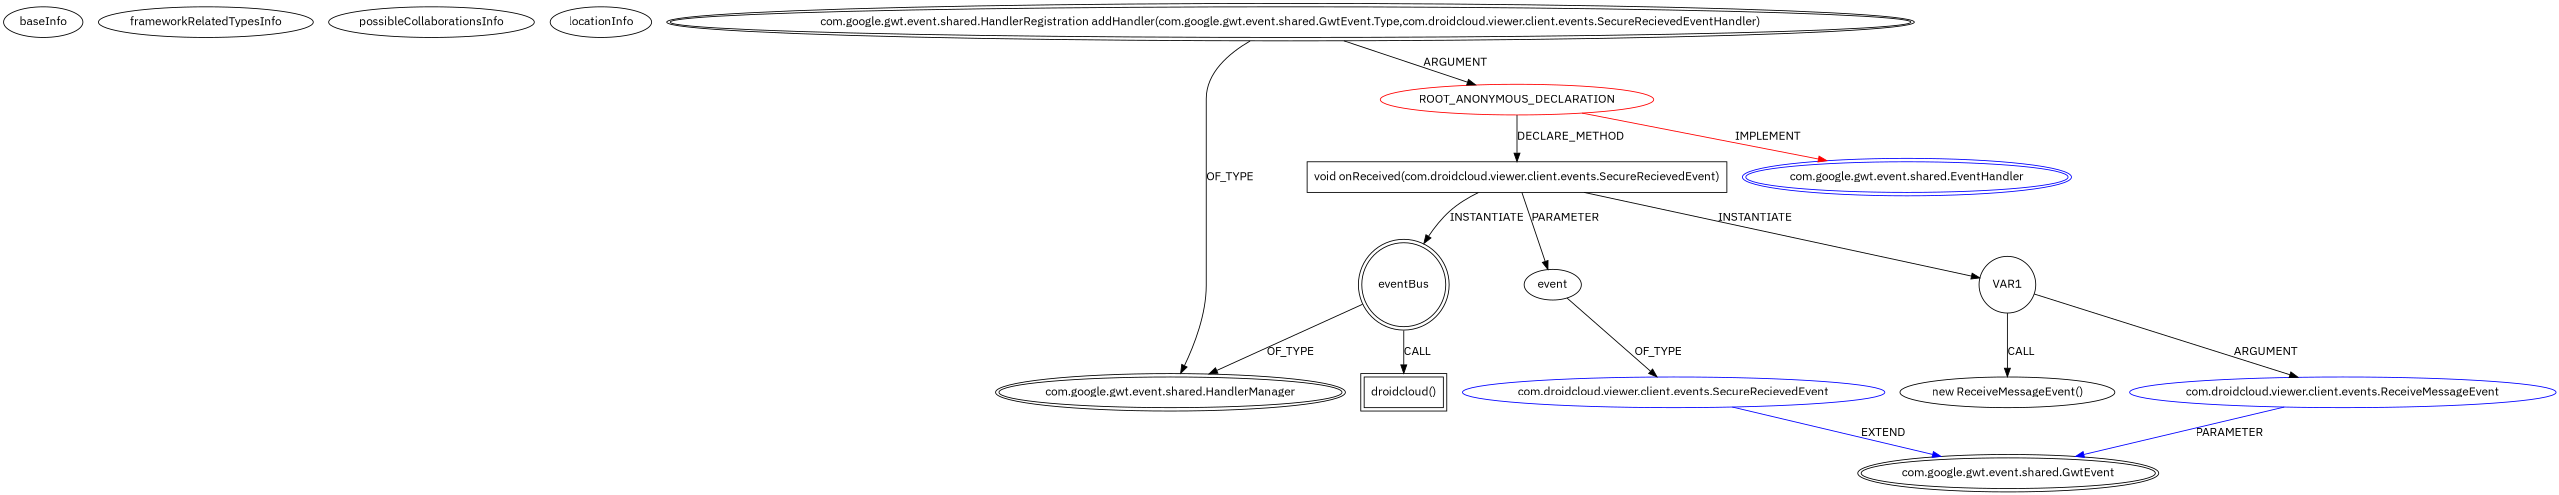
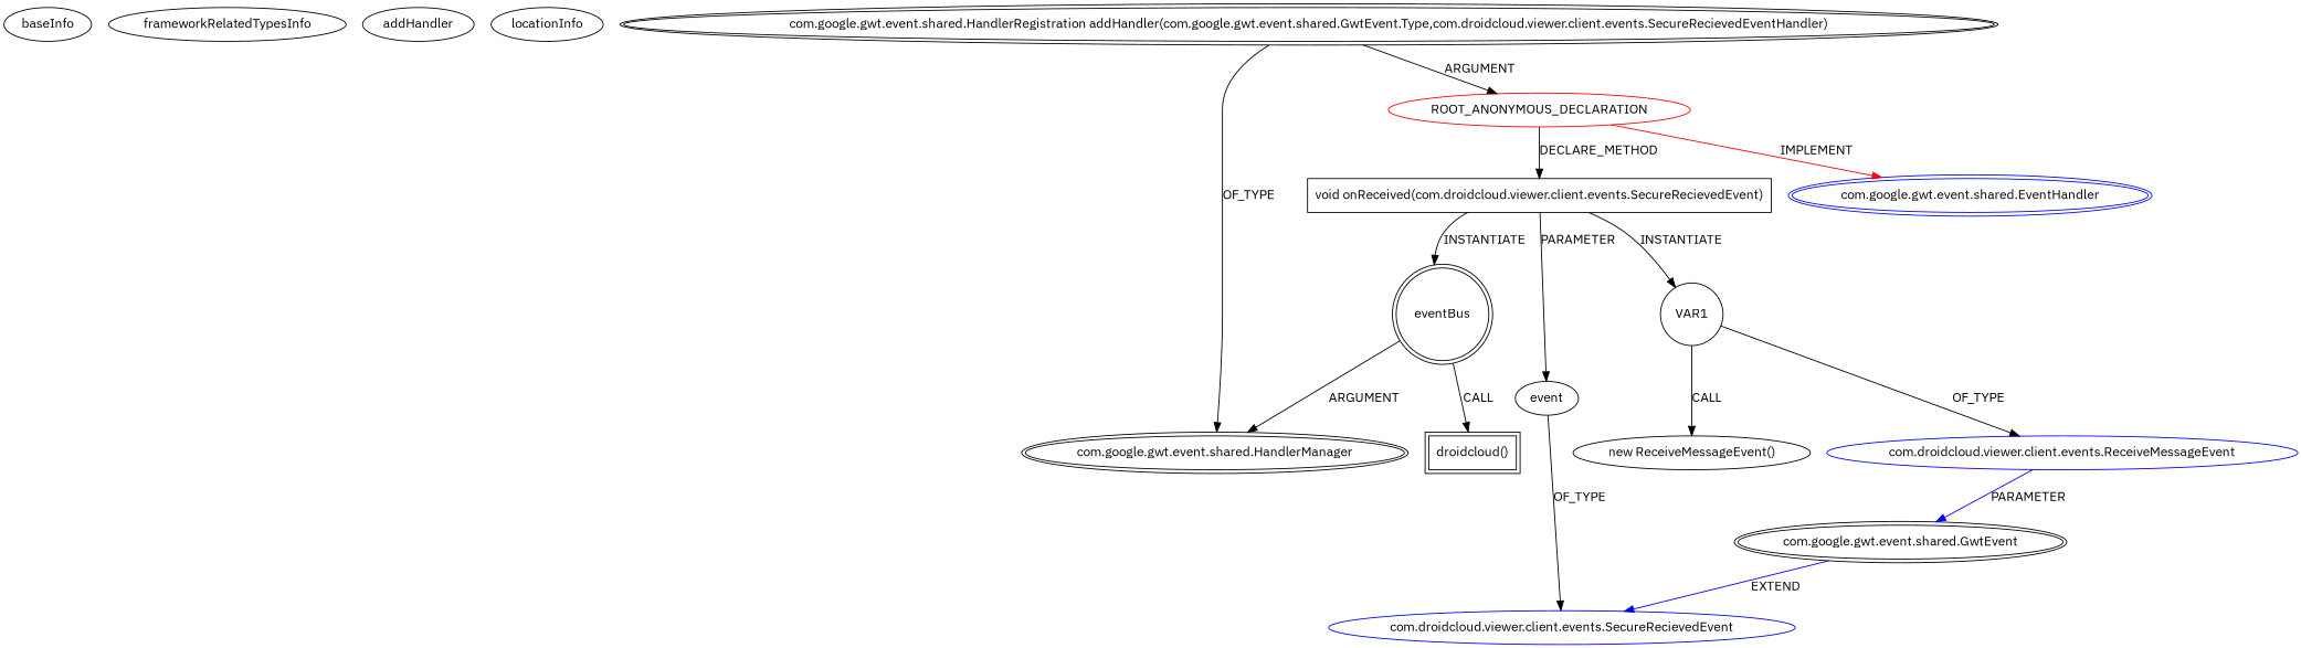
  digraph {
    fontname="IBM Plex Sans"
    node [fontname="IBM Plex Sans" isFrameworkType=false]
    edge [fontname="IBM Plex Sans"]
    baseInfo [category=extension_graph graphId=841 isAnonymous=true possibleRelation=true isFrameworkType=""]
    frameworkRelatedTypesInfo [0="com.google.gwt.event.shared.EventHandler" isFrameworkType=""]
-   possibleCollaborationsInfo [0="841~CLIENT_METHOD_DECLARATION-INSTANTIATION-~com.google.gwt.event.shared.EventHandler ~com.google.gwt.event.shared.GwtEvent ~true~false" 1="841~CLIENT_METHOD_DECLARATION-PARAMETER_DECLARATION-~com.google.gwt.event.shared.EventHandler ~com.google.gwt.event.shared.GwtEvent ~true~false" isFrameworkType=""]
+   possibleCollaborationsInfo [0="841~CLIENT_METHOD_DECLARATION-INSTANTIATION-~com.google.gwt.event.shared.EventHandler ~com.google.gwt.event.shared.GwtEvent ~true~false" 1="841~CLIENT_METHOD_DECLARATION-PARAMETER_DECLARATION-~com.google.gwt.event.shared.EventHandler ~com.google.gwt.event.shared.GwtEvent ~true~false" label=addHandler isFrameworkType=""]
    locationInfo [contextSignature="void connect(java.lang.String,int,com.droidcloud.viewer.client.Rdp)" filePath="/betacraft-RdpGwtClient/RdpGwtClient-master/src/com/droidcloud/viewer/client/Secure.java" graphId=841 projectName="betacraft-RdpGwtClient" isFrameworkType=""]
    n5 [color=red label=ROOT_ANONYMOUS_DECLARATION vertexType=ROOT_ANONYMOUS_DECLARATION]
    n6 [color=blue isFrameworkType=true label="com.google.gwt.event.shared.EventHandler" peripheries=2 vertexType=FRAMEWORK_INTERFACE_TYPE]
    n7 [label="void onReceived(com.droidcloud.viewer.client.events.SecureRecievedEvent)" shape=box vertexType=CLIENT_METHOD_DECLARATION]
    n8 [label=event vertexType=PARAMETER_DECLARATION]
    n9 [isFrameworkType=true label=eventBus peripheries=2 shape=circle vertexType=VARIABLE_EXPRESION]
    n10 [label=VAR1 shape=circle vertexType=VARIABLE_EXPRESION]
    n11 [isFrameworkType=true label="com.google.gwt.event.shared.HandlerRegistration addHandler(com.google.gwt.event.shared.GwtEvent.Type,com.droidcloud.viewer.client.events.SecureRecievedEventHandler)" peripheries=2 vertexType=OUTSIDE_CALL]
    n12 [isFrameworkType=true label="com.google.gwt.event.shared.HandlerManager" peripheries=2 vertexType=FRAMEWORK_CLASS_TYPE]
    n13 [color=blue label="com.droidcloud.viewer.client.events.SecureRecievedEvent" vertexType=REFERENCE_CLIENT_CLASS_DECLARATION]
    n14 [isFrameworkType=true label="droidcloud()" peripheries=2 shape=box vertexType=INSIDE_CALL]
    n15 [color=blue label="com.droidcloud.viewer.client.events.ReceiveMessageEvent" vertexType=REFERENCE_CLIENT_CLASS_DECLARATION]
    n16 [label="new ReceiveMessageEvent()" vertexType=CONSTRUCTOR_CALL]
    n17 [isFrameworkType=true label="com.google.gwt.event.shared.GwtEvent" peripheries=2 vertexType=FRAMEWORK_CLASS_TYPE]
    n5 -> n6 [color=red label=IMPLEMENT]
    n5 -> n7 [label=DECLARE_METHOD]
    n7 -> n8 [label=PARAMETER]
    n7 -> n9 [label=INSTANTIATE]
    n7 -> n10 [label=INSTANTIATE]
    n8 -> n13 [label=OF_TYPE]
-   n9 -> n12 [label=OF_TYPE]
+   n9 -> n12 [label=ARGUMENT]
    n9 -> n14 [label=CALL]
-   n10 -> n15 [label=ARGUMENT]
+   n10 -> n15 [label=OF_TYPE]
    n10 -> n16 [label=CALL]
    n11 -> n5 [label=ARGUMENT]
    n11 -> n12 [label=OF_TYPE]
-   n13 -> n17 [color=blue label=EXTEND]
+   n17 -> n13 [color=blue label=EXTEND]
    n15 -> n17 [color=blue label=PARAMETER]
  }
